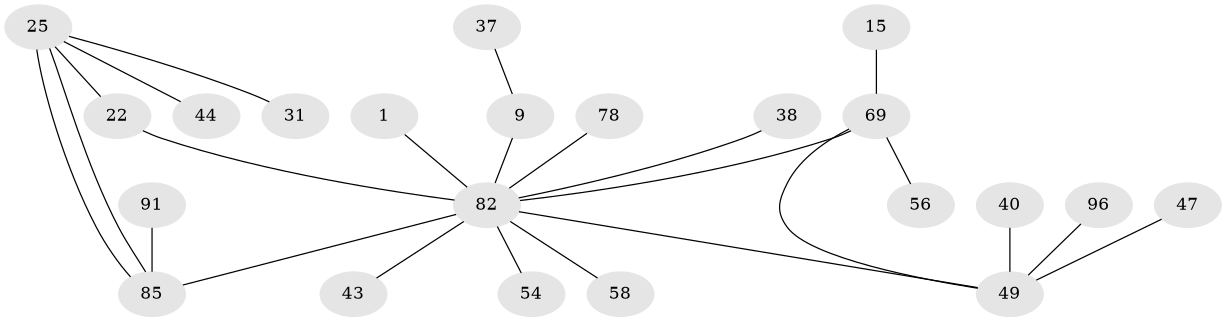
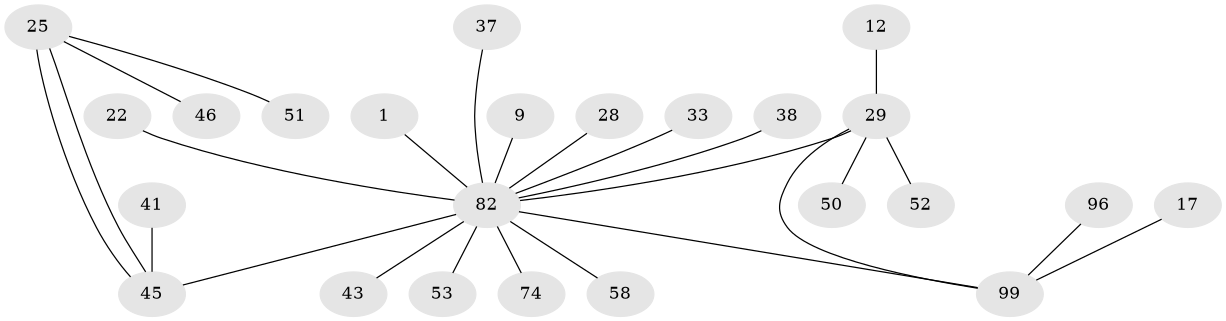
  graph {
    node [color=gray90 style=filled]
    n1 [label=82 super="+11+1"]
-   45 [super="+14+36+39" label=85]
-   49 [super="+6+20"]
+   45 [super="+14+36+39"]
+   49 [super="+6+20" label=99]
    43
-   54 [super="+27"]
+   53
+   54 [super="+27" label=74]
    n7 [label=58]
    n8 [label=1]
    9
-   29 [super="+24+22" label=69]
-   52 [label=56]
-   12 [label=15]
+   29 [super="+24+22"]
+   50 [super="+31"]
+   52
+   12
    25 [super="+10+17"]
    n15 [label=22 super="+8"]
-   44
-   51 [label=31]
-   28 [label=78]
+   44 [label=46]
+   51
+   28
+   33 [super="+23"]
    n20 [label=38 super="+5+13+30"]
    37
-   40 [super="+38"]
-   41 [label=91]
+   41
    n24 [label=96]
-   47
+   47 [label=17]
    n1 -- 45 [weight=5]
    n1 -- 49
    n1 -- 43
+   n1 -- 53
    n1 -- 54
    n1 -- n7
    n8 -- n1
    9 -- n1
    29 -- n1 [weight=4]
    29 -- 49
+   29 -- 50
    29 -- 52
    12 -- 29
    25 -- 45 [weight=4]
    25 -- 45
-   25 -- n15 [weight=2]
    25 -- 44
    25 -- 51
    n15 -- n1 [weight=2]
    28 -- n1
+   33 -- n1
    n20 -- n1
-   37 -- 9
-   40 -- 49
+   37 -- n1
    41 -- 45
    n24 -- 49
    47 -- 49
  }
